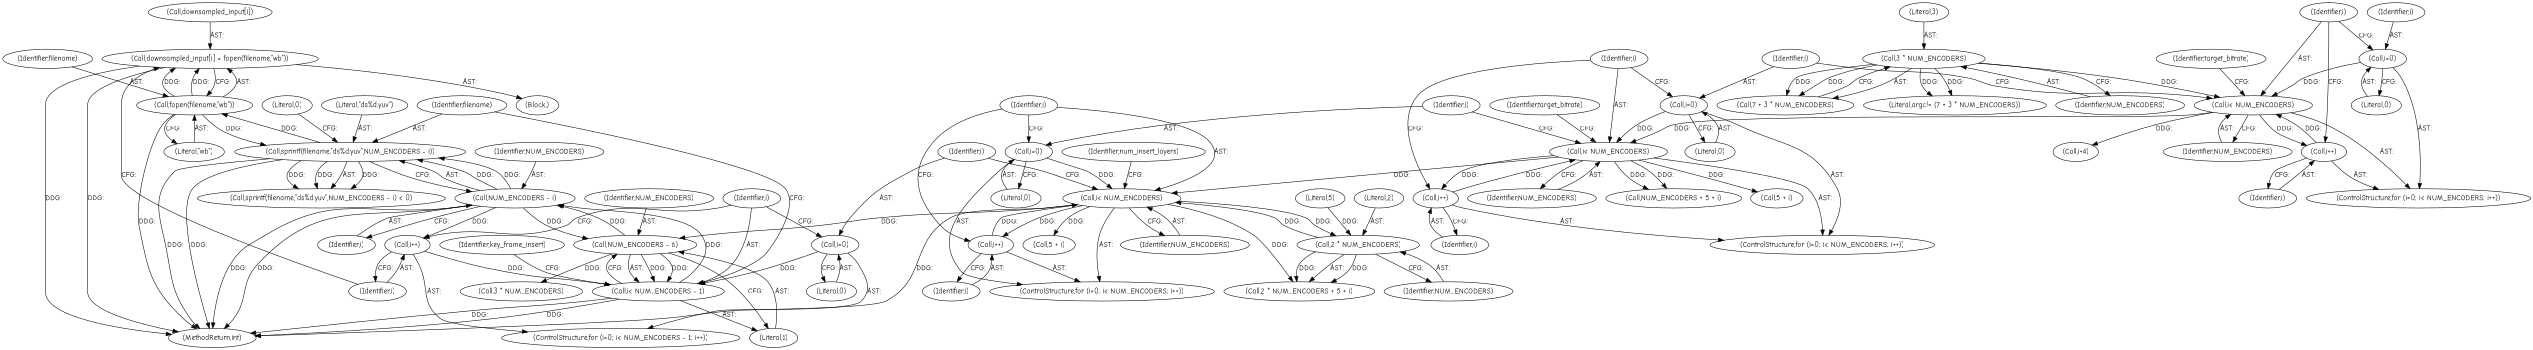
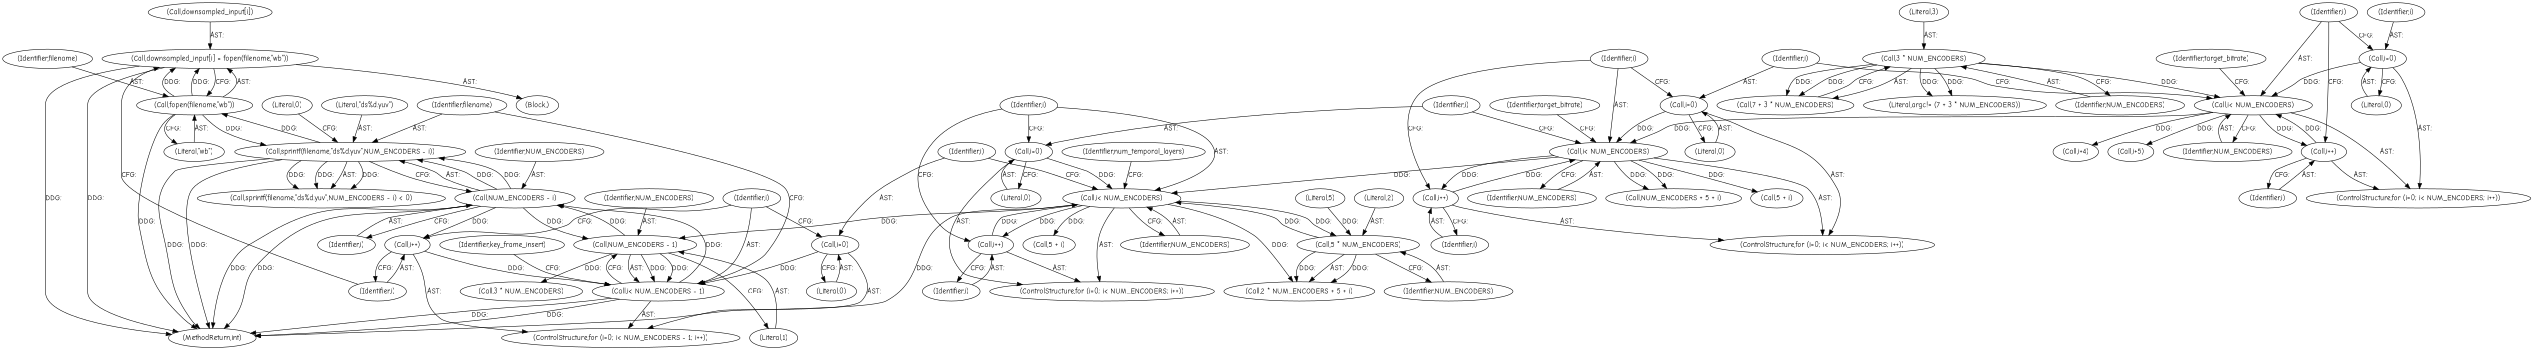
  digraph {
    fontname="Comic Neue"
    node [fontname="Comic Neue"]
    edge [fontname="Comic Neue"]
    n1 [label="(Call,downsampled_input[i] = fopen(filename,\"wb\"))"]
    n2 [label="(Call,fopen(filename,\"wb\"))"]
    n3 [label="(Block,)"]
    n4 [label="(MethodReturn,int)"]
    n5 [label="(Call,sprintf(filename,\"ds%d.yuv\",NUM_ENCODERS - i))"]
    n6 [label="(Literal,\"wb\")"]
    n7 [label="(Call,NUM_ENCODERS - i)"]
    n8 [label="(Call,sprintf(filename,\"ds%d.yuv\",NUM_ENCODERS - i) < 0)"]
-   n9 [label="(Call,NUM_ENCODERS - 6)"]
+   n9 [label="(Call,NUM_ENCODERS - 1)"]
    n10 [label="(Call,i++)"]
    n11 [label="(Identifier,i)"]
    n12 [label="(Call,i< NUM_ENCODERS - 1)"]
    n13 [label="(Call,3 * NUM_ENCODERS)"]
    n14 [label="(Literal,1)"]
    n15 [label="(ControlStructure,for (i=0; i< NUM_ENCODERS - 1; i++))"]
    n16 [label="(Identifier,i)"]
    n17 [label="(Call,i< NUM_ENCODERS)"]
    n18 [label="(Call,i++)"]
-   n19 [label="(Call,2 * NUM_ENCODERS)"]
+   n19 [label="(Call,5 * NUM_ENCODERS)"]
    n20 [label="(Call,2 * NUM_ENCODERS + 5 + i)"]
    n21 [label="(ControlStructure,for (i=0; i< NUM_ENCODERS; i++))"]
    n22 [label="(Identifier,NUM_ENCODERS)"]
    n23 [label="(Call,5 + i)"]
    n24 [label="(Identifier,i)"]
    n25 [label="(Identifier,NUM_ENCODERS)"]
    n26 [label="(Call,i=0)"]
    n27 [label="(Literal,0)"]
    n28 [label="(Call,i< NUM_ENCODERS)"]
    n29 [label="(Call,i++)"]
    n30 [label="(Call,5 + i)"]
    n31 [label="(ControlStructure,for (i=0; i< NUM_ENCODERS; i++))"]
    n32 [label="(Identifier,NUM_ENCODERS)"]
    n33 [label="(Call,NUM_ENCODERS + 5 + i)"]
    n34 [label="(Identifier,i)"]
    n35 [label="(Call,i=0)"]
    n36 [label="(Literal,0)"]
    n37 [label="(Call,i< NUM_ENCODERS)"]
    n38 [label="(Call,i++)"]
    n39 [label="(Call,i+4)"]
+   n40 [label="(Call,i+5)"]
    n41 [label="(ControlStructure,for (i=0; i< NUM_ENCODERS; i++))"]
    n42 [label="(Identifier,NUM_ENCODERS)"]
    n43 [label="(Identifier,i)"]
    n44 [label="(Call,i=0)"]
    n45 [label="(Literal,0)"]
    n46 [label="(Call,3 * NUM_ENCODERS)"]
    n47 [label="(Call,7 + 3 * NUM_ENCODERS)"]
    n48 [label="(Literal,argc!= (7 + 3 * NUM_ENCODERS))"]
    n49 [label="(Identifier,NUM_ENCODERS)"]
    n50 [label="(Call,i=0)"]
    n51 [label="(Literal,0)"]
    n52 [label="(Identifier,filename)"]
    n53 [label="(Literal,5)"]
    n54 [label="(Identifier,i)"]
    n55 [label="(Identifier,i)"]
    n56 [label="(Literal,3)"]
    n57 [label="(Identifier,filename)"]
    n58 [label="(Identifier,target_bitrate)"]
    n59 [label="(Identifier,i)"]
    n60 [label="(Literal,2)"]
    n61 [label="(Identifier,key_frame_insert)"]
    n62 [label="(Literal,\"ds%d.yuv\")"]
    n63 [label="(Identifier,NUM_ENCODERS)"]
    n64 [label="(Identifier,i)"]
    n65 [label="(Identifier,i)"]
    n66 [label="(Identifier,NUM_ENCODERS)"]
-   n67 [label="(Identifier,num_insert_layers)"]
+   n67 [label="(Identifier,num_temporal_layers)"]
    n68 [label="(Identifier,target_bitrate)"]
    n69 [label="(Identifier,i)"]
    n70 [label="(Identifier,i)"]
    n71 [label="(Literal,0)"]
    n72 [label="(Identifier,i)"]
    n73 [label="(Call,downsampled_input[i])"]
    n1 -> n2 [label="CFG: "]
    n1 -> n3 [label="AST: "]
    n1 -> n4 [label="DDG: "]
    n1 -> n4 [label="DDG: "]
    n2 -> n1 [label="AST: "]
    n2 -> n1 [label="DDG: "]
    n2 -> n1 [label="DDG: "]
    n2 -> n4 [label="DDG: "]
    n2 -> n5 [label="DDG: "]
    n2 -> n6 [label="CFG: "]
    n5 -> n2 [label="DDG: "]
    n5 -> n4 [label="DDG: "]
    n5 -> n4 [label="DDG: "]
    n5 -> n7 [label="CFG: "]
    n5 -> n8 [label="AST: "]
    n5 -> n8 [label="DDG: "]
    n5 -> n8 [label="DDG: "]
    n5 -> n8 [label="DDG: "]
    n6 -> n2 [label="AST: "]
    n7 -> n4 [label="DDG: "]
    n7 -> n4 [label="DDG: "]
    n7 -> n5 [label="AST: "]
    n7 -> n5 [label="DDG: "]
    n7 -> n5 [label="DDG: "]
    n7 -> n9 [label="DDG: "]
    n7 -> n10 [label="DDG: "]
    n7 -> n11 [label="CFG: "]
    n9 -> n7 [label="DDG: "]
    n9 -> n12 [label="AST: "]
    n9 -> n12 [label="DDG: "]
    n9 -> n12 [label="DDG: "]
    n9 -> n13 [label="DDG: "]
    n9 -> n14 [label="CFG: "]
    n10 -> n12 [label="DDG: "]
    n10 -> n15 [label="AST: "]
    n10 -> n16 [label="CFG: "]
    n11 -> n7 [label="AST: "]
    n12 -> n4 [label="DDG: "]
    n12 -> n4 [label="DDG: "]
    n12 -> n7 [label="DDG: "]
    n12 -> n9 [label="CFG: "]
-   n12 -> n14 [label="AST: "]
+   n12 -> n15 [label="AST: "]
    n14 -> n9 [label="AST: "]
    n16 -> n1 [label="CFG: "]
    n16 -> n10 [label="AST: "]
    n17 -> n4 [label="DDG: "]
    n17 -> n9 [label="DDG: "]
    n17 -> n18 [label="DDG: "]
    n17 -> n19 [label="DDG: "]
    n17 -> n20 [label="DDG: "]
    n17 -> n21 [label="AST: "]
    n17 -> n22 [label="CFG: "]
    n17 -> n23 [label="DDG: "]
    n18 -> n17 [label="DDG: "]
    n18 -> n21 [label="AST: "]
    n18 -> n24 [label="CFG: "]
    n19 -> n17 [label="DDG: "]
    n19 -> n20 [label="AST: "]
    n19 -> n20 [label="DDG: "]
    n19 -> n20 [label="DDG: "]
    n19 -> n25 [label="CFG: "]
    n22 -> n17 [label="AST: "]
    n24 -> n18 [label="AST: "]
    n25 -> n19 [label="AST: "]
    n26 -> n17 [label="DDG: "]
    n26 -> n21 [label="AST: "]
    n26 -> n27 [label="CFG: "]
    n27 -> n26 [label="AST: "]
    n28 -> n17 [label="DDG: "]
    n28 -> n29 [label="DDG: "]
    n28 -> n30 [label="DDG: "]
    n28 -> n31 [label="AST: "]
    n28 -> n32 [label="CFG: "]
    n28 -> n33 [label="DDG: "]
    n28 -> n33 [label="DDG: "]
    n29 -> n28 [label="DDG: "]
    n29 -> n31 [label="AST: "]
    n29 -> n34 [label="CFG: "]
    n32 -> n28 [label="AST: "]
    n34 -> n29 [label="AST: "]
    n35 -> n28 [label="DDG: "]
    n35 -> n31 [label="AST: "]
    n35 -> n36 [label="CFG: "]
    n36 -> n35 [label="AST: "]
    n37 -> n28 [label="DDG: "]
    n37 -> n38 [label="DDG: "]
    n37 -> n39 [label="DDG: "]
+   n37 -> n40 [label="DDG: "]
    n37 -> n41 [label="AST: "]
    n37 -> n42 [label="CFG: "]
    n38 -> n37 [label="DDG: "]
    n38 -> n41 [label="AST: "]
    n38 -> n43 [label="CFG: "]
    n42 -> n37 [label="AST: "]
    n43 -> n38 [label="AST: "]
    n44 -> n37 [label="DDG: "]
    n44 -> n41 [label="AST: "]
    n44 -> n45 [label="CFG: "]
    n45 -> n44 [label="AST: "]
    n46 -> n37 [label="DDG: "]
    n46 -> n47 [label="AST: "]
    n46 -> n47 [label="DDG: "]
    n46 -> n47 [label="DDG: "]
    n46 -> n48 [label="DDG: "]
    n46 -> n48 [label="DDG: "]
    n46 -> n49 [label="CFG: "]
    n47 -> n46 [label="CFG: "]
    n49 -> n46 [label="AST: "]
    n50 -> n12 [label="DDG: "]
    n50 -> n15 [label="AST: "]
    n50 -> n51 [label="CFG: "]
    n51 -> n50 [label="AST: "]
    n52 -> n5 [label="AST: "]
    n52 -> n12 [label="CFG: "]
    n53 -> n19 [label="DDG: "]
    n54 -> n35 [label="AST: "]
    n54 -> n37 [label="CFG: "]
    n55 -> n10 [label="CFG: "]
    n55 -> n12 [label="AST: "]
    n55 -> n50 [label="CFG: "]
    n56 -> n46 [label="AST: "]
    n57 -> n2 [label="AST: "]
    n58 -> n37 [label="CFG: "]
    n59 -> n37 [label="AST: "]
    n59 -> n38 [label="CFG: "]
    n59 -> n44 [label="CFG: "]
    n60 -> n19 [label="AST: "]
    n61 -> n12 [label="CFG: "]
    n62 -> n5 [label="AST: "]
    n63 -> n9 [label="AST: "]
    n64 -> n17 [label="CFG: "]
    n64 -> n50 [label="AST: "]
    n65 -> n17 [label="AST: "]
    n65 -> n18 [label="CFG: "]
    n65 -> n26 [label="CFG: "]
    n66 -> n7 [label="AST: "]
    n67 -> n17 [label="CFG: "]
    n68 -> n28 [label="CFG: "]
    n69 -> n28 [label="AST: "]
    n69 -> n29 [label="CFG: "]
    n69 -> n35 [label="CFG: "]
    n70 -> n44 [label="AST: "]
    n71 -> n5 [label="CFG: "]
    n72 -> n26 [label="AST: "]
    n72 -> n28 [label="CFG: "]
    n73 -> n1 [label="AST: "]
  }
